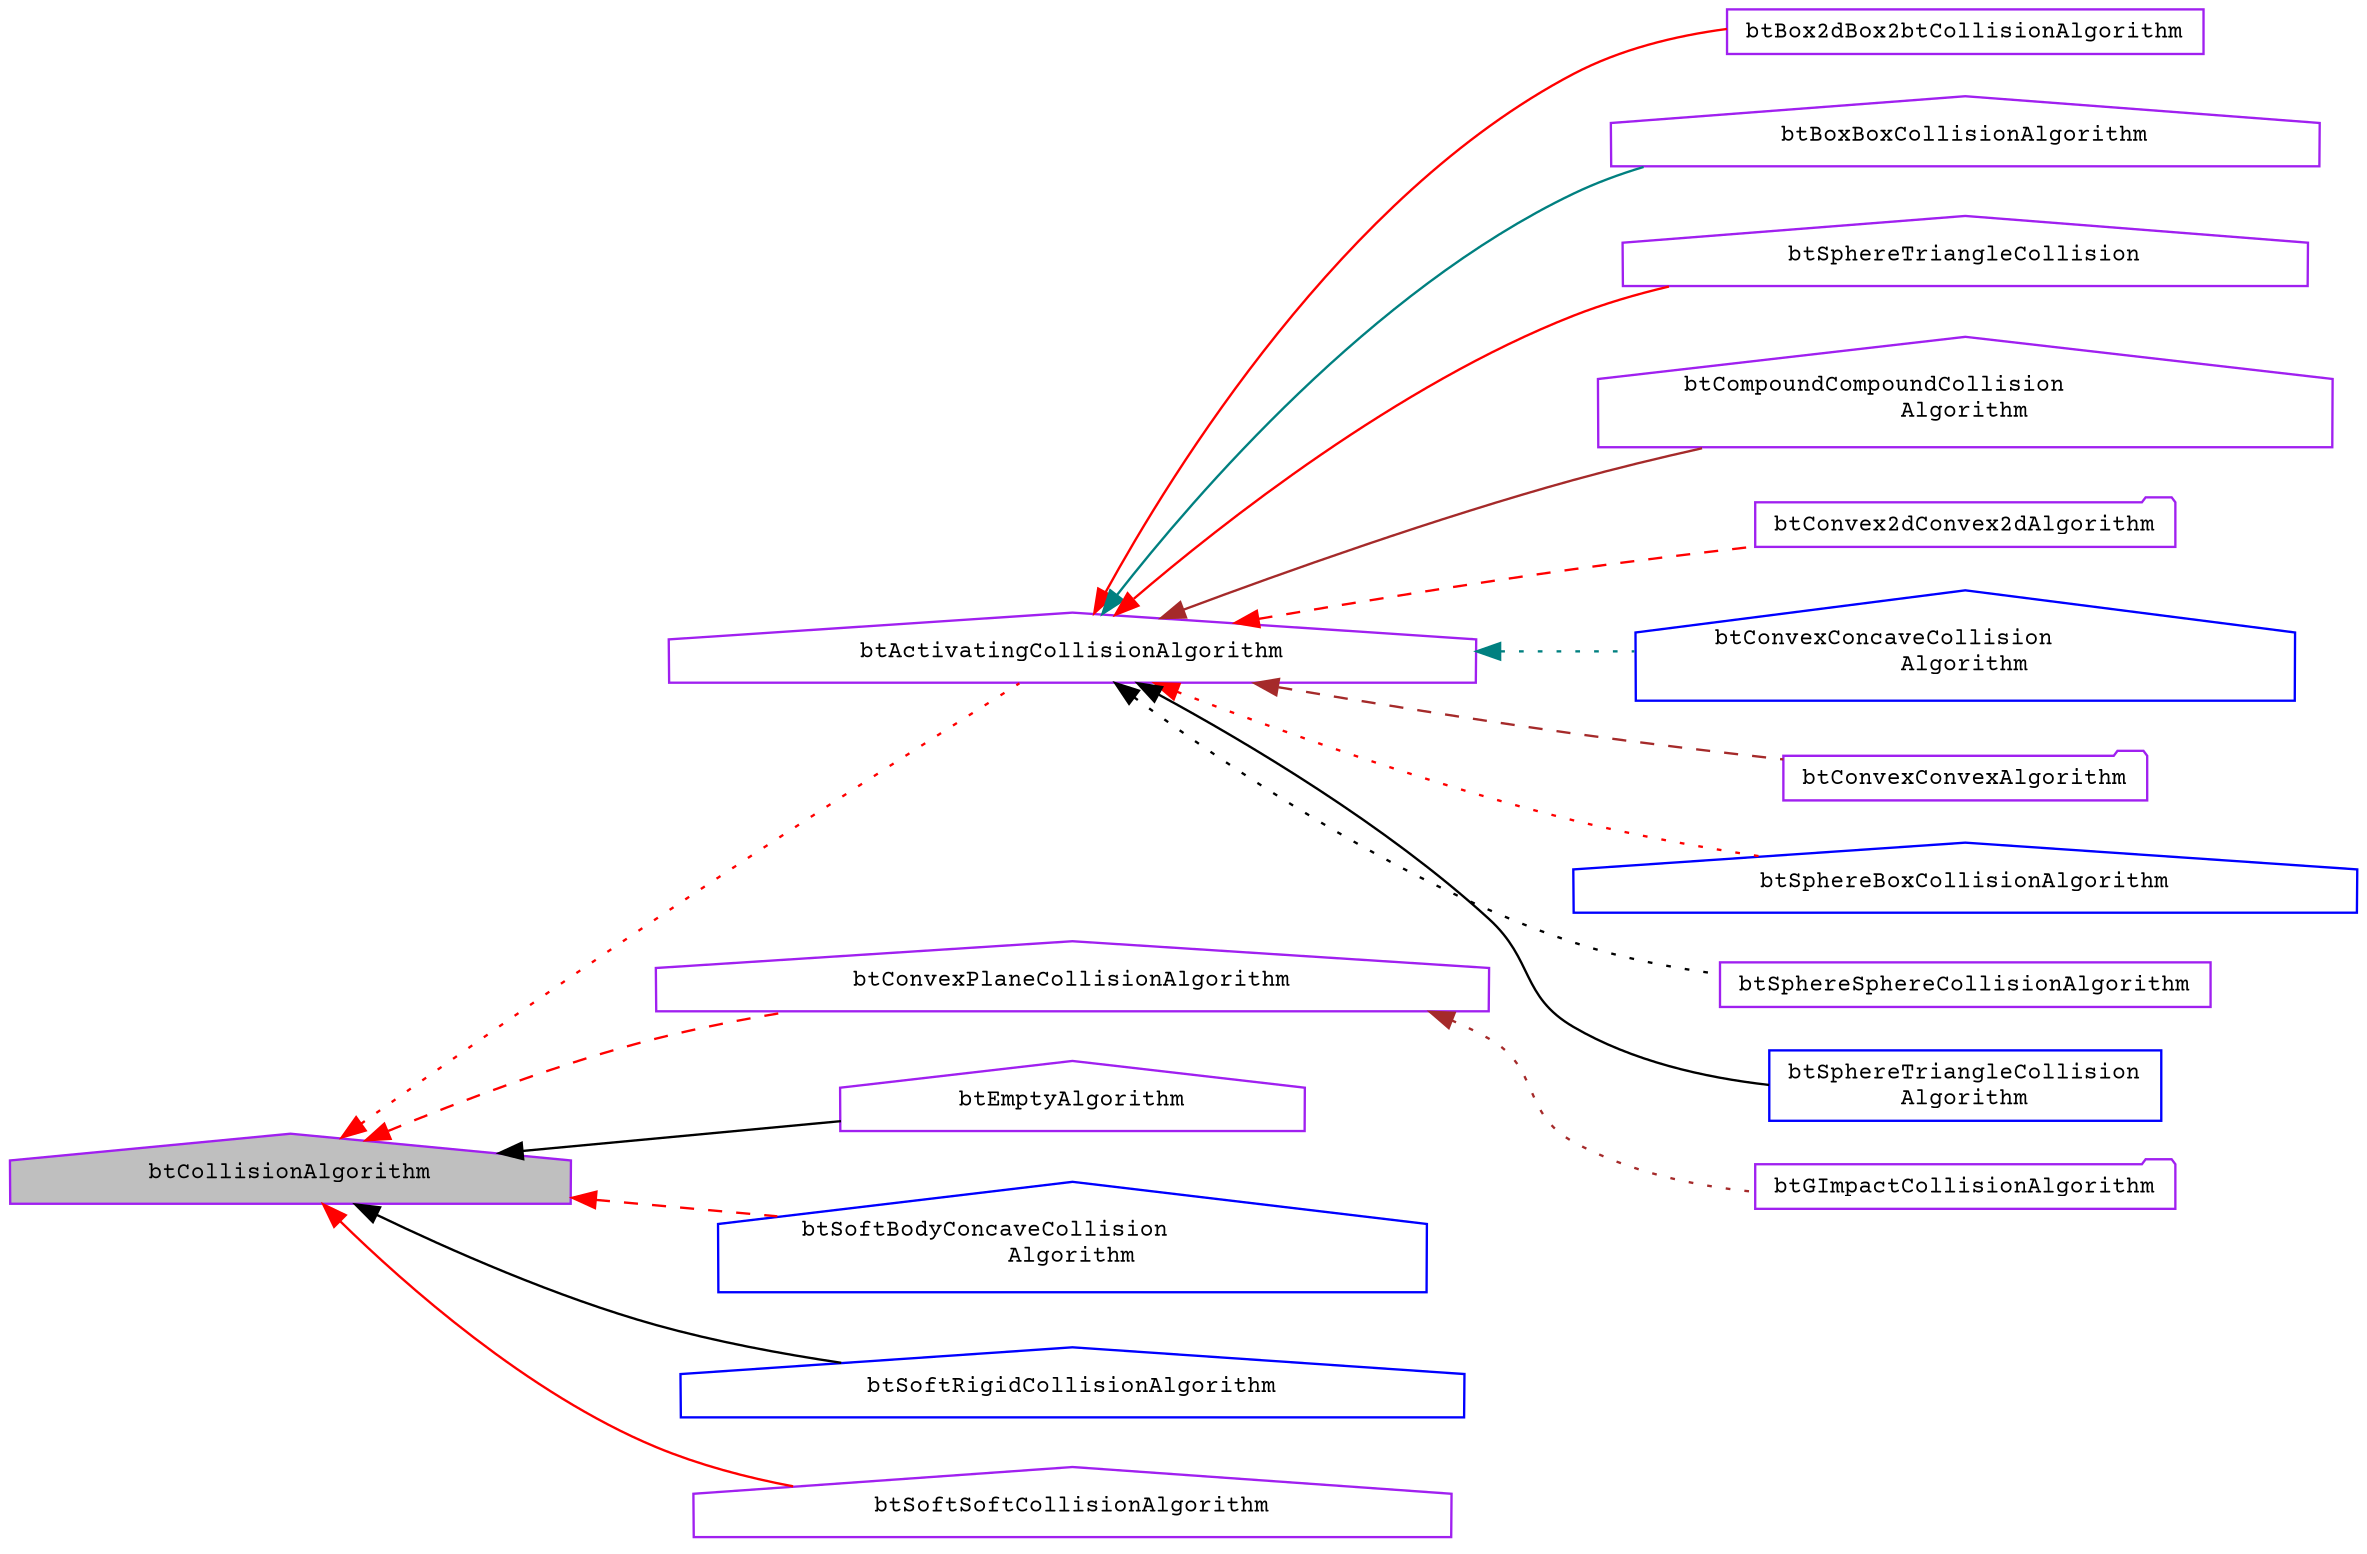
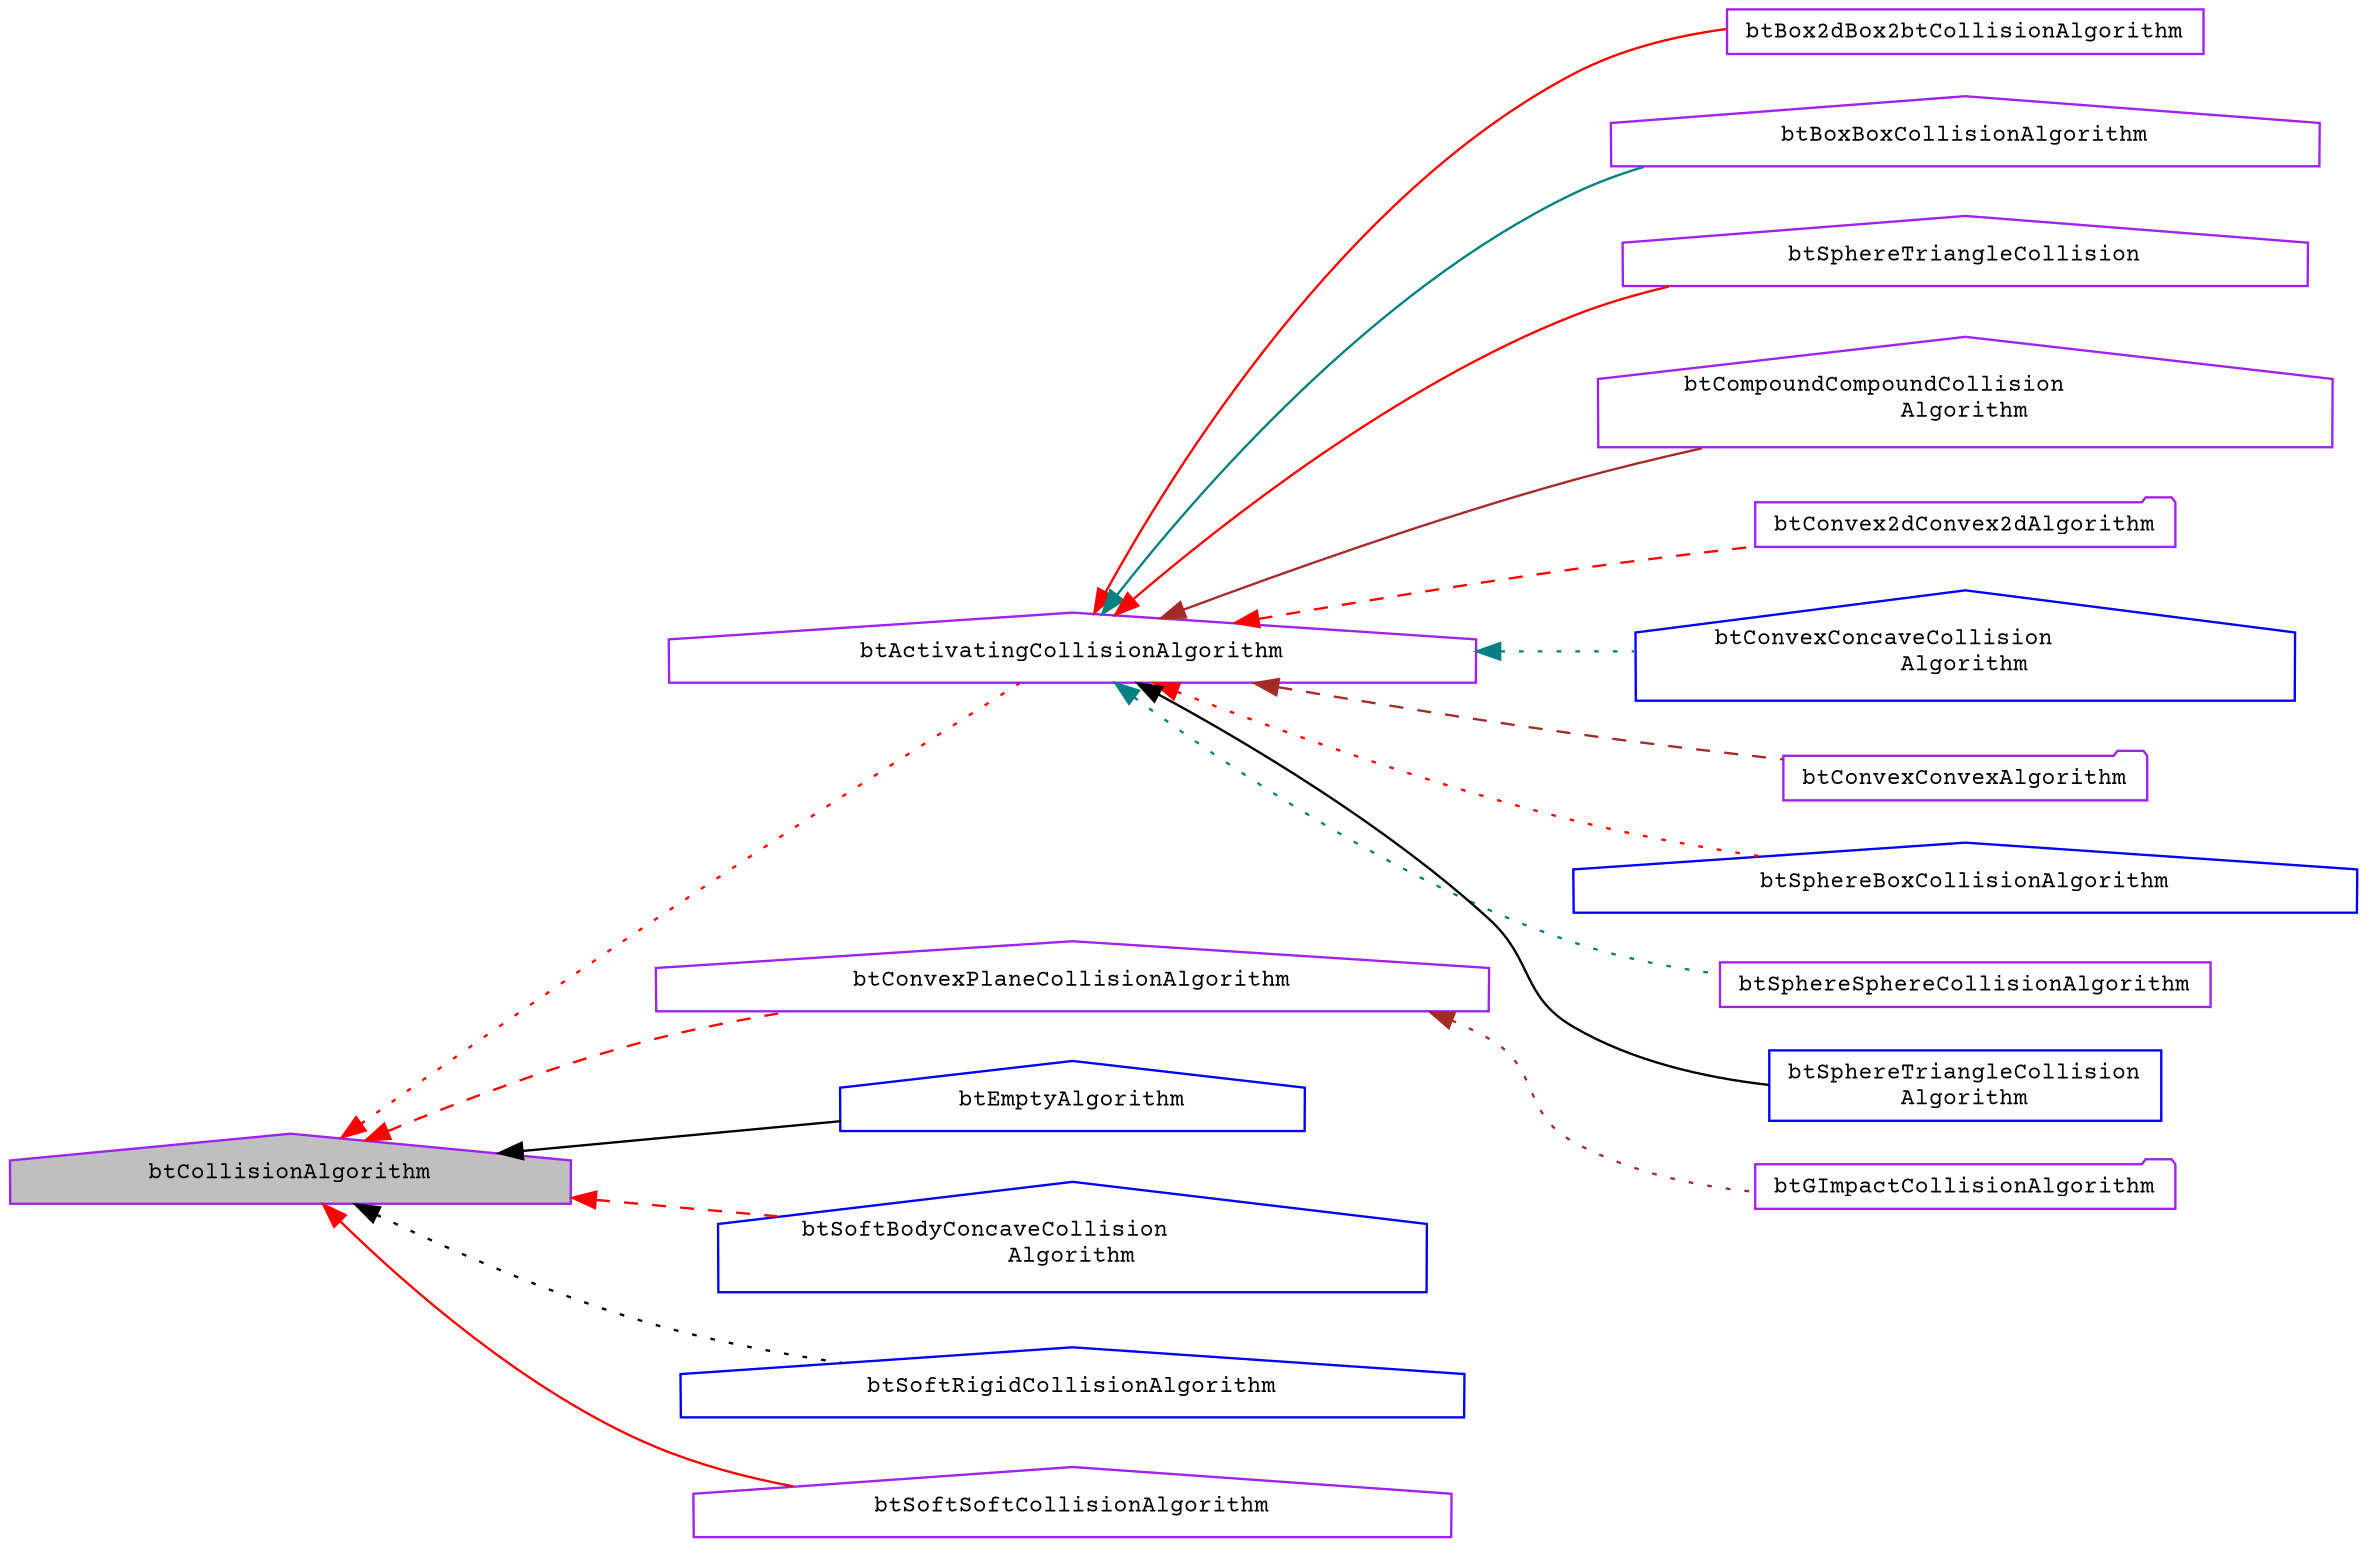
  digraph {
    fontname="Courier Prime"
    rankdir=LR
    node [color=purple fillcolor=white fontname="Courier Prime" fontsize=10 shape=house style=filled]
    edge [color=red dir=back fontname="Courier Prime" fontsize=10 labelfontname=Helvetica labelfontsize=10 style=solid]
    n1 [fillcolor=grey75 fontcolor=black height=0.2 label=btCollisionAlgorithm width=0.4]
    n2 [height=0.2 label=btActivatingCollisionAlgorithm width=0.4]
    n3 [height=0.2 label=btConvexPlaneCollisionAlgorithm width=0.4]
-   n4 [height=0.2 label=btEmptyAlgorithm width=0.4]
+   n4 [color=blue height=0.2 label=btEmptyAlgorithm width=0.4]
    n5 [color=blue height=0.2 label="btSoftBodyConcaveCollision\lAlgorithm" width=0.4]
    n6 [color=blue height=0.2 label=btSoftRigidCollisionAlgorithm width=0.4]
    n7 [height=0.2 label=btSoftSoftCollisionAlgorithm width=0.4]
    n8 [height=0.2 label=btBox2dBox2btCollisionAlgorithm shape=box width=0.4]
    n9 [height=0.2 label=btBoxBoxCollisionAlgorithm width=0.4]
    n10 [height=0.2 label=btSphereTriangleCollision width=0.4]
    n11 [height=0.2 label="btCompoundCompoundCollision\lAlgorithm" width=0.4]
    n12 [height=0.2 label=btConvex2dConvex2dAlgorithm shape=folder width=0.4]
    n13 [color=blue height=0.2 label="btConvexConcaveCollision\lAlgorithm" width=0.4]
    n14 [height=0.2 label=btConvexConvexAlgorithm shape=folder width=0.4]
    n15 [color=blue height=0.2 label=btSphereBoxCollisionAlgorithm width=0.4]
    n16 [height=0.2 label=btSphereSphereCollisionAlgorithm shape=box width=0.4]
    n17 [color=blue height=0.2 label="btSphereTriangleCollision\lAlgorithm" shape=box width=0.4]
    n18 [height=0.2 label=btGImpactCollisionAlgorithm shape=folder width=0.4]
    n1 -> n2 [style=dotted]
    n1 -> n3 [style=dashed]
    n1 -> n4 [color=black]
    n1 -> n5 [style=dashed]
-   n1 -> n6 [color=black]
+   n1 -> n6 [color=black style=dotted]
    n1 -> n7
    n2 -> n8
    n2 -> n9 [color=teal]
    n2 -> n10
    n2 -> n11 [color=brown]
    n2 -> n12 [style=dashed]
    n2 -> n13 [color=teal style=dotted]
    n2 -> n14 [color=brown style=dashed]
    n2 -> n15 [style=dotted]
-   n2 -> n16 [color=black style=dotted]
+   n2 -> n16 [color=teal style=dotted]
    n2 -> n17 [color=black]
    n3 -> n18 [color=brown style=dotted]
  }
